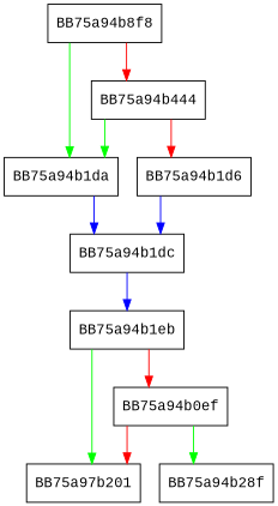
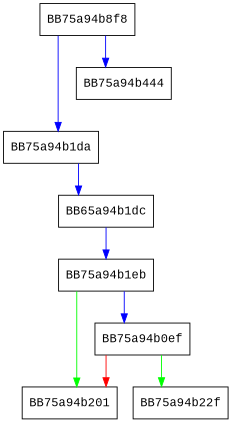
  digraph {
    fontname="Liberation Mono"
    splines=ortho
    node [fontname="Liberation Mono" shape=box]
    edge [color=green fontname="Liberation Mono"]
    n1 [label=BB75a94b8f8]
    BB75a94b1da
    n3 [label=BB75a94b444]
-   BB75a94b1dc
-   BB75a94b1d6
+   BB75a94b1dc [label=BB65a94b1dc]
    BB75a94b1eb
    n7 [label=BB75a94b0ef]
-   BB75a94b201 [label=BB75a97b201]
-   BB75a94b22f [label=BB75a94b28f]
-   n1 -> BB75a94b1da
-   n1 -> n3 [color=red]
+   BB75a94b201
+   BB75a94b22f
+   n1 -> BB75a94b1da [color=blue]
+   n1 -> n3 [color=blue]
    BB75a94b1da -> BB75a94b1dc [color=blue]
-   n3 -> BB75a94b1da
-   n3 -> BB75a94b1d6 [color=red]
    BB75a94b1dc -> BB75a94b1eb [color=blue]
-   BB75a94b1d6 -> BB75a94b1dc [color=blue]
-   BB75a94b1eb -> n7 [color=red]
+   BB75a94b1eb -> n7 [color=blue]
    BB75a94b1eb -> BB75a94b201
    n7 -> BB75a94b201 [color=red]
    n7 -> BB75a94b22f
  }
